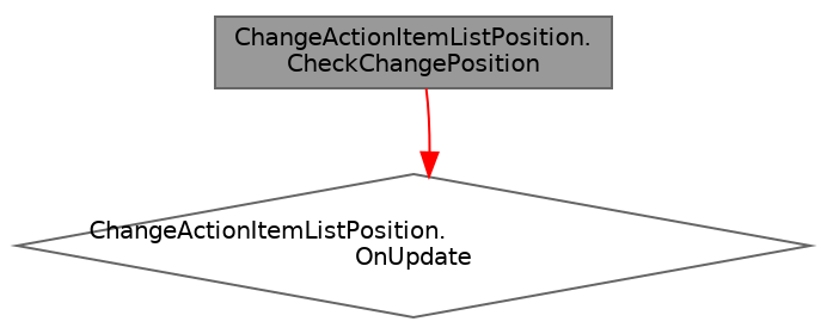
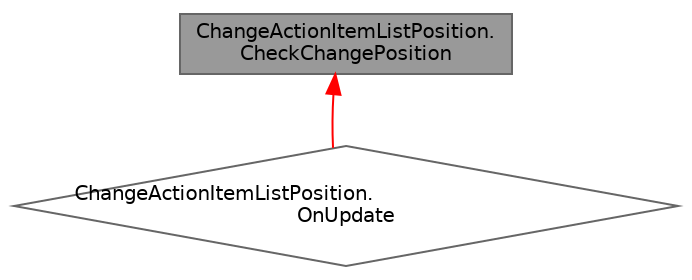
  digraph {
    rankdir=TB
    node [fontname=Helvetica fontsize=10 style=filled]
    n1 [color=gray40 fillcolor=grey60 fontcolor=black height=0.2 label="ChangeActionItemListPosition.\lCheckChangePosition" shape=box width=0.4]
    n2 [color=grey40 fillcolor=white height=0.2 label="ChangeActionItemListPosition.\lOnUpdate" shape=diamond width=0.4]
-   n2 -> n1 [color=red dir=back fontname=Helvetica fontsize=10 labelfontname=Helvetica labelfontsize=10 style=solid]
+   n1 -> n2 [color=red dir=back fontname=Helvetica fontsize=10 labelfontname=Helvetica labelfontsize=10 style=solid]
  }
